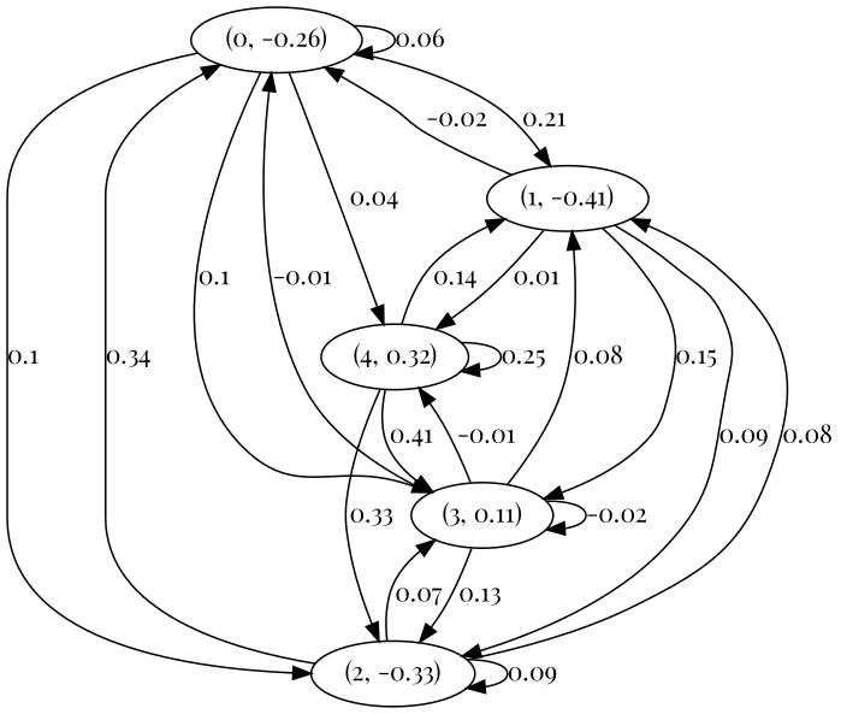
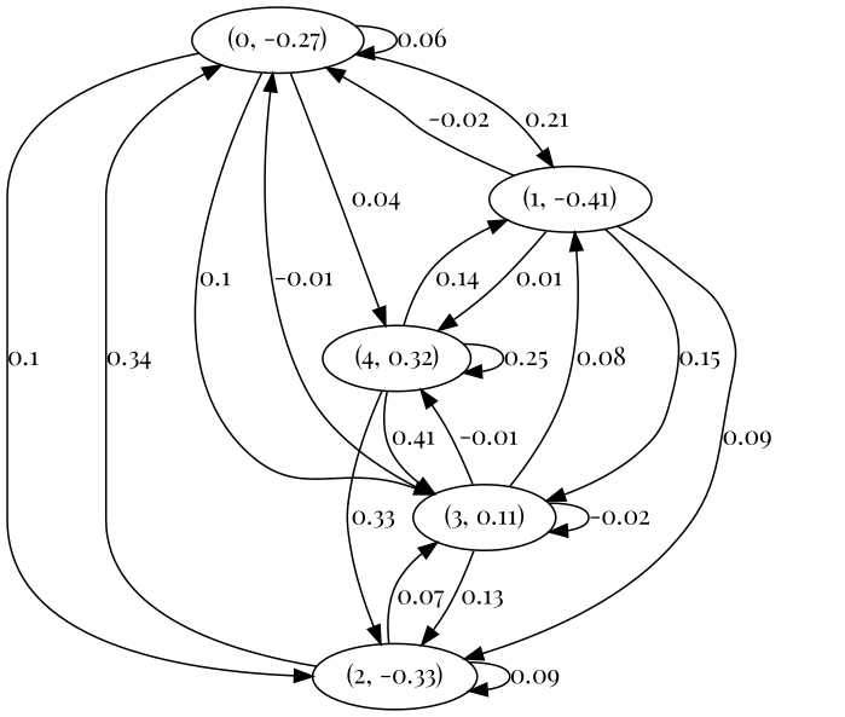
  digraph {
    fontname="Playfair Display"
    node [fontname="Playfair Display"]
    edge [fontname="Playfair Display"]
-   n1 [label="(0, -0.26)"]
+   n1 [label="(0, -0.27)"]
    n2 [label="(1, -0.41)"]
    n3 [label="(2, -0.33)"]
    n4 [label="(3, 0.11)"]
    n5 [label="(4, 0.32)"]
    n1 -> n1 [label=0.06]
    n1 -> n2 [label=0.21]
    n1 -> n3 [label=0.1]
    n1 -> n4 [label=0.1]
    n1 -> n5 [label=0.04]
    n2 -> n1 [label=-0.02]
    n2 -> n3 [label=0.09]
    n2 -> n4 [label=0.15]
    n2 -> n5 [label=0.01]
    n3 -> n1 [label=0.34]
-   n3 -> n2 [label=0.08]
    n3 -> n3 [label=0.09]
    n3 -> n4 [label=0.07]
    n4 -> n1 [label=-0.01]
    n4 -> n2 [label=0.08]
    n4 -> n3 [label=0.13]
    n4 -> n4 [label=-0.02]
    n4 -> n5 [label=-0.01]
    n5 -> n2 [label=0.14]
    n5 -> n3 [label=0.33]
    n5 -> n4 [label=0.41]
    n5 -> n5 [label=0.25]
  }
